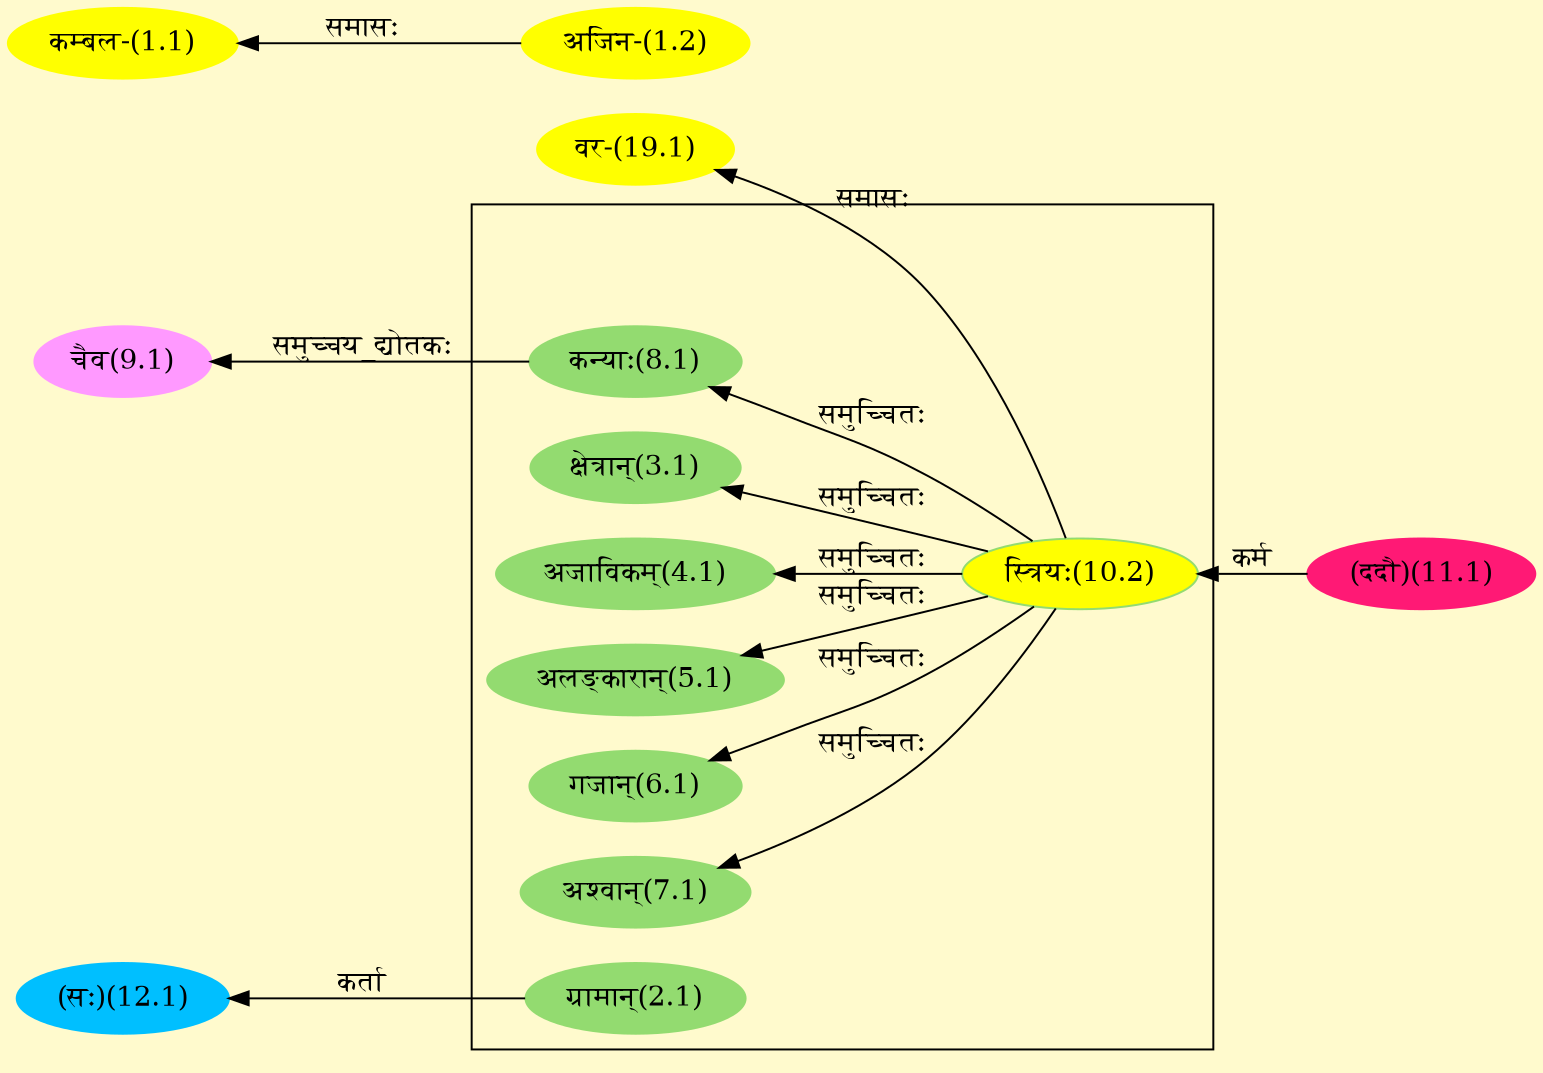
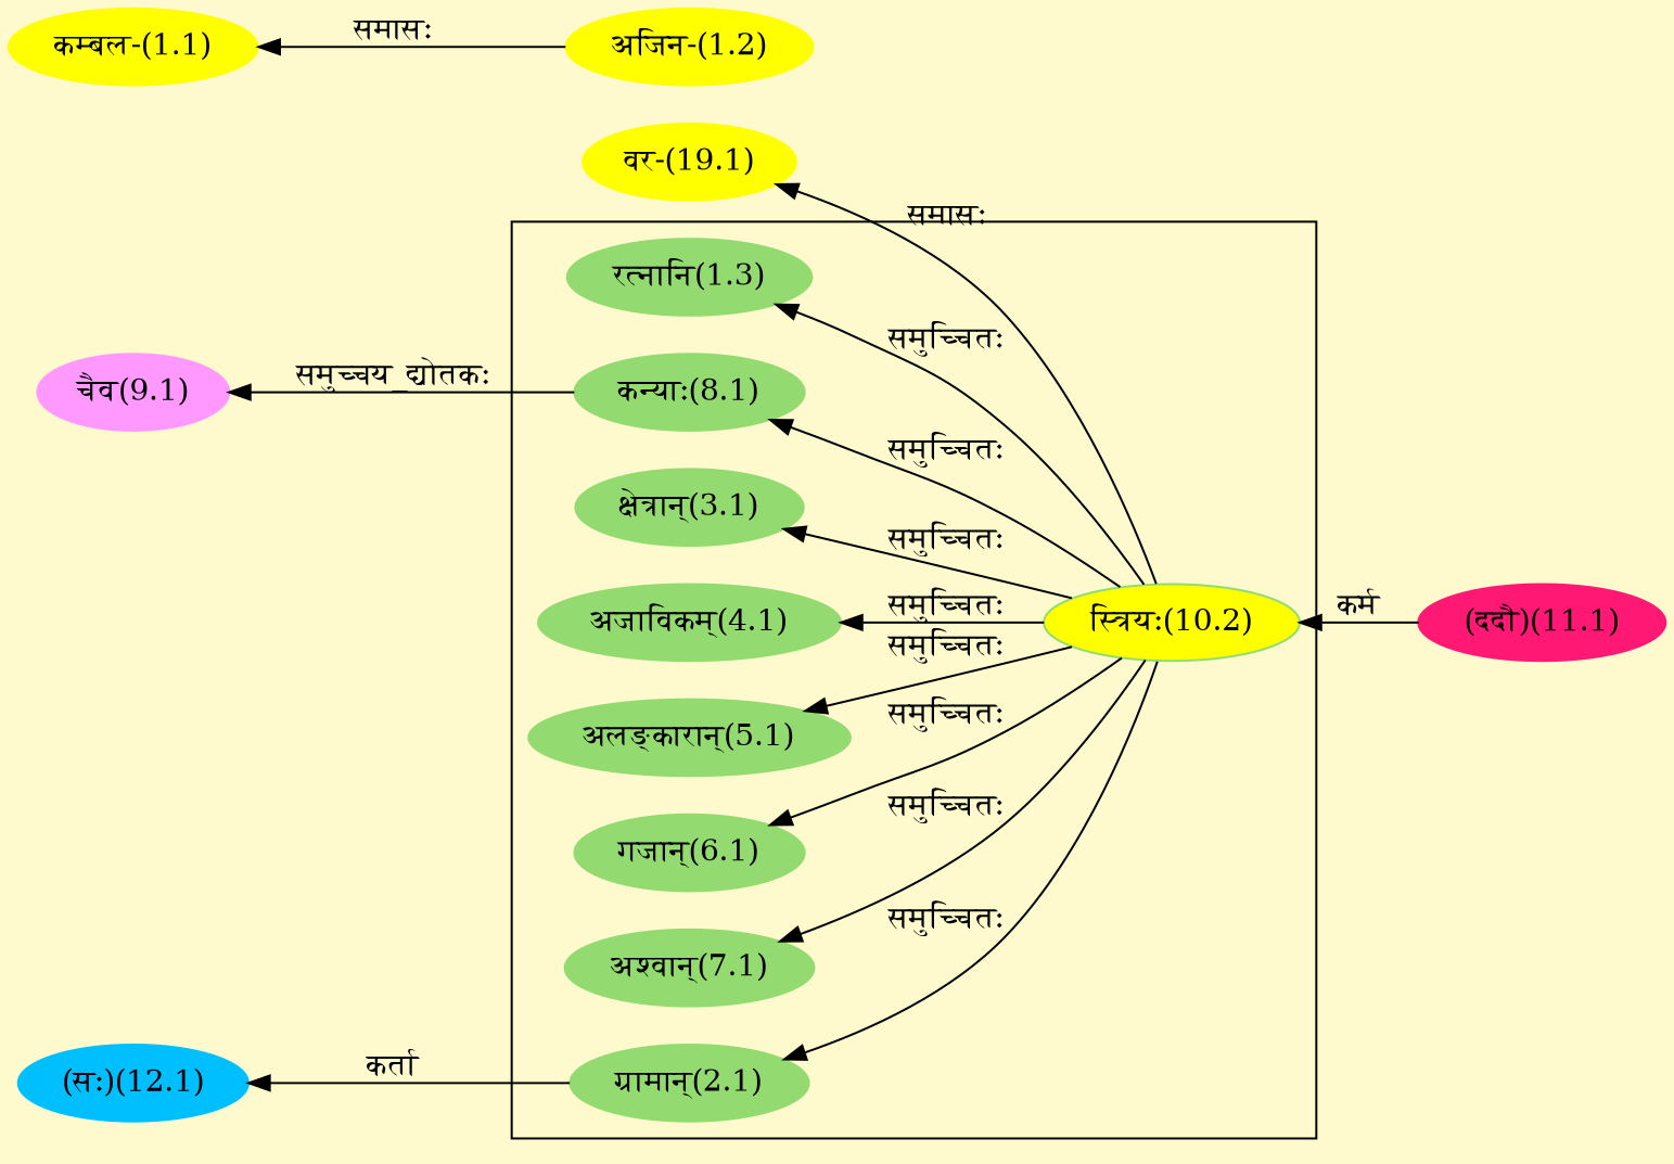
  digraph {
    bgcolor=lemonchiffon1
    compound=true
    rankdir=LR
    node [color="#93DB70" style=filled]
    edge [dir=back]
+   n1 [label="रत्नानि(1.3)"]
    n2 [fillcolor="#FFFF00" label="स्त्रियः(10.2)"]
    n3 [label="ग्रामान्(2.1)"]
    n4 [label="क्षेत्रान्(3.1)"]
    n5 [label="अजाविकम्(4.1)"]
    n6 [label="अलङ्कारान्(5.1)"]
    n7 [label="गजान्(6.1)"]
    n8 [label="अश्वान्(7.1)"]
    n9 [label="कन्याः(8.1)"]
    n10 [color="#FF1975" label="(ददौ)(11.1)"]
    n11 [color="#FFFF00" label="कम्बल-(1.1)"]
    n12 [color="#FFFF00" label="अजिन-(1.2)"]
    n13 [color="#FF99FF" label="चैव(9.1)"]
    n14 [color="#FFFF00" label="वर-(19.1)"]
    n15 [color="#00BFFF" label="(सः)(12.1)"]
    subgraph cluster_1 {
+     n1
      n2
      n3
      n4
      n5
      n6
      n7
      n8
      n9
    }
+   n1 -> n2 [label="समुच्चितः"]
    n2 -> n10 [label="कर्म"]
+   n3 -> n2 [label="समुच्चितः"]
    n4 -> n2 [label="समुच्चितः"]
    n5 -> n2 [label="समुच्चितः"]
    n6 -> n2 [label="समुच्चितः"]
    n7 -> n2 [label="समुच्चितः"]
    n8 -> n2 [label="समुच्चितः"]
    n9 -> n2 [label="समुच्चितः"]
    n11 -> n12 [label="समासः"]
    n13 -> n9 [label="समुच्चय_द्योतकः"]
    n14 -> n2 [label="समासः"]
    n15 -> n3 [label="कर्ता"]
  }
